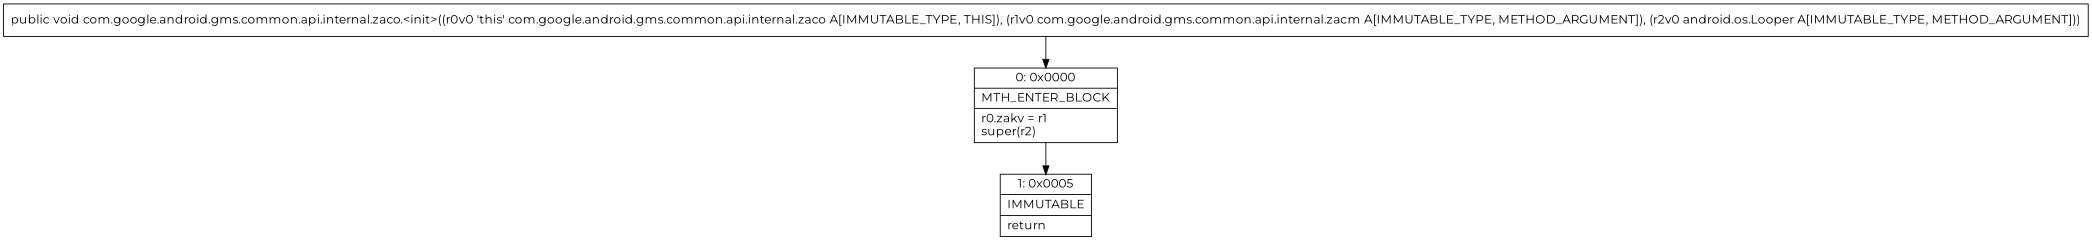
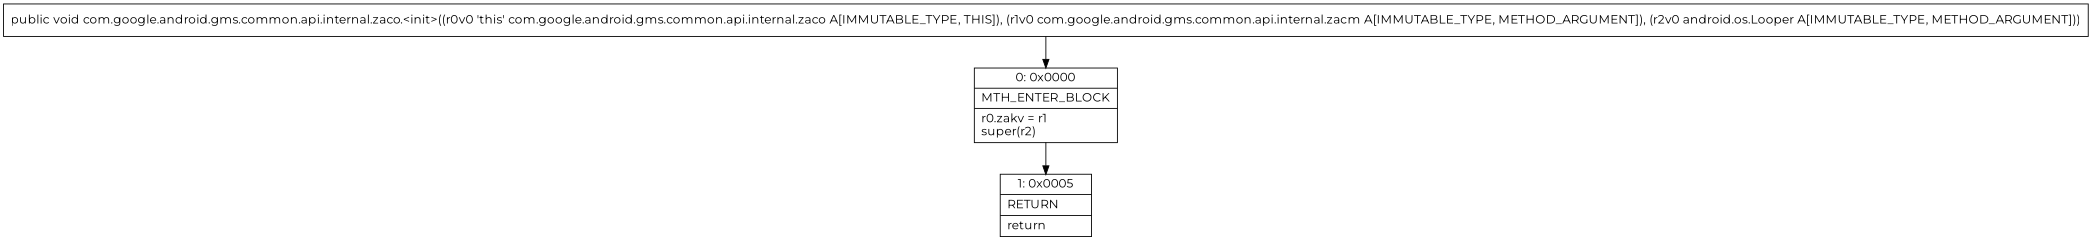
  digraph {
    fontname=Montserrat
    node [shape=record fontname=Montserrat]
    edge [fontname=Montserrat]
    n1 [label="{0\:\ 0x0000|MTH_ENTER_BLOCK\l|r0.zakv = r1\lsuper(r2)\l}"]
-   n2 [label="{1\:\ 0x0005|IMMUTABLE\l|return\l}"]
+   n2 [label="{1\:\ 0x0005|RETURN\l|return\l}"]
    n3 [label="{public void com.google.android.gms.common.api.internal.zaco.\<init\>((r0v0 'this' com.google.android.gms.common.api.internal.zaco A[IMMUTABLE_TYPE, THIS]), (r1v0 com.google.android.gms.common.api.internal.zacm A[IMMUTABLE_TYPE, METHOD_ARGUMENT]), (r2v0 android.os.Looper A[IMMUTABLE_TYPE, METHOD_ARGUMENT])) }"]
    n1 -> n2
    n3 -> n1
  }
